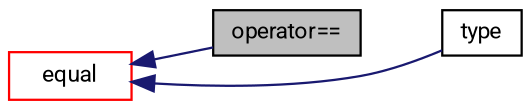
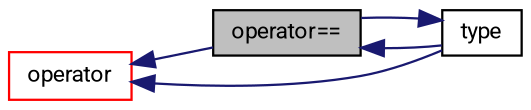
  digraph {
    fontname=Roboto
    rankdir=LR
    node [color=black fontname=Roboto fontsize=10 shape=record]
    edge [color=midnightblue dir=back fontname=Roboto fontsize=10 labelfontname=FreeSans labelfontsize=10 style=solid]
    n1 [fillcolor=grey75 fontcolor=black height=0.2 label="operator==" style=filled width=0.4]
    n2 [height=0.2 label=type width=0.4]
-   n3 [color=red height=0.2 label=equal width=0.4]
+   n3 [color=red height=0.2 label=operator width=0.4]
+   n1 -> n2
+   n2 -> n1
    n3 -> n1
    n3 -> n2
  }
